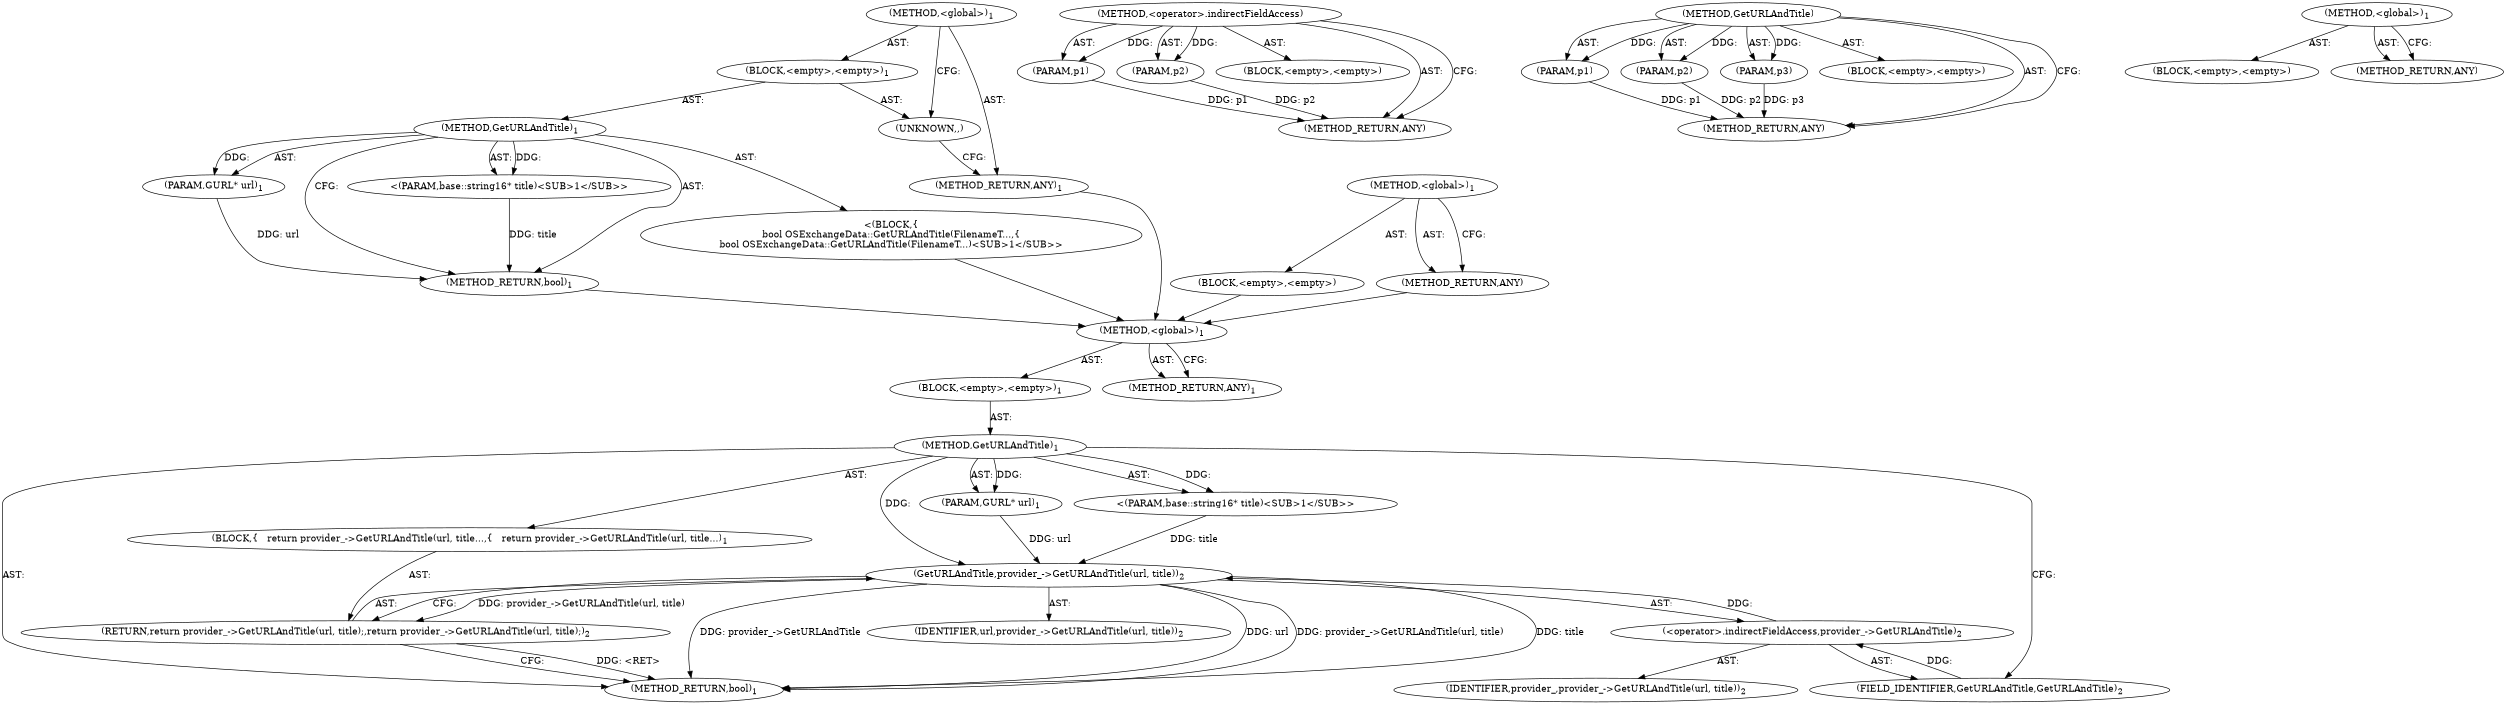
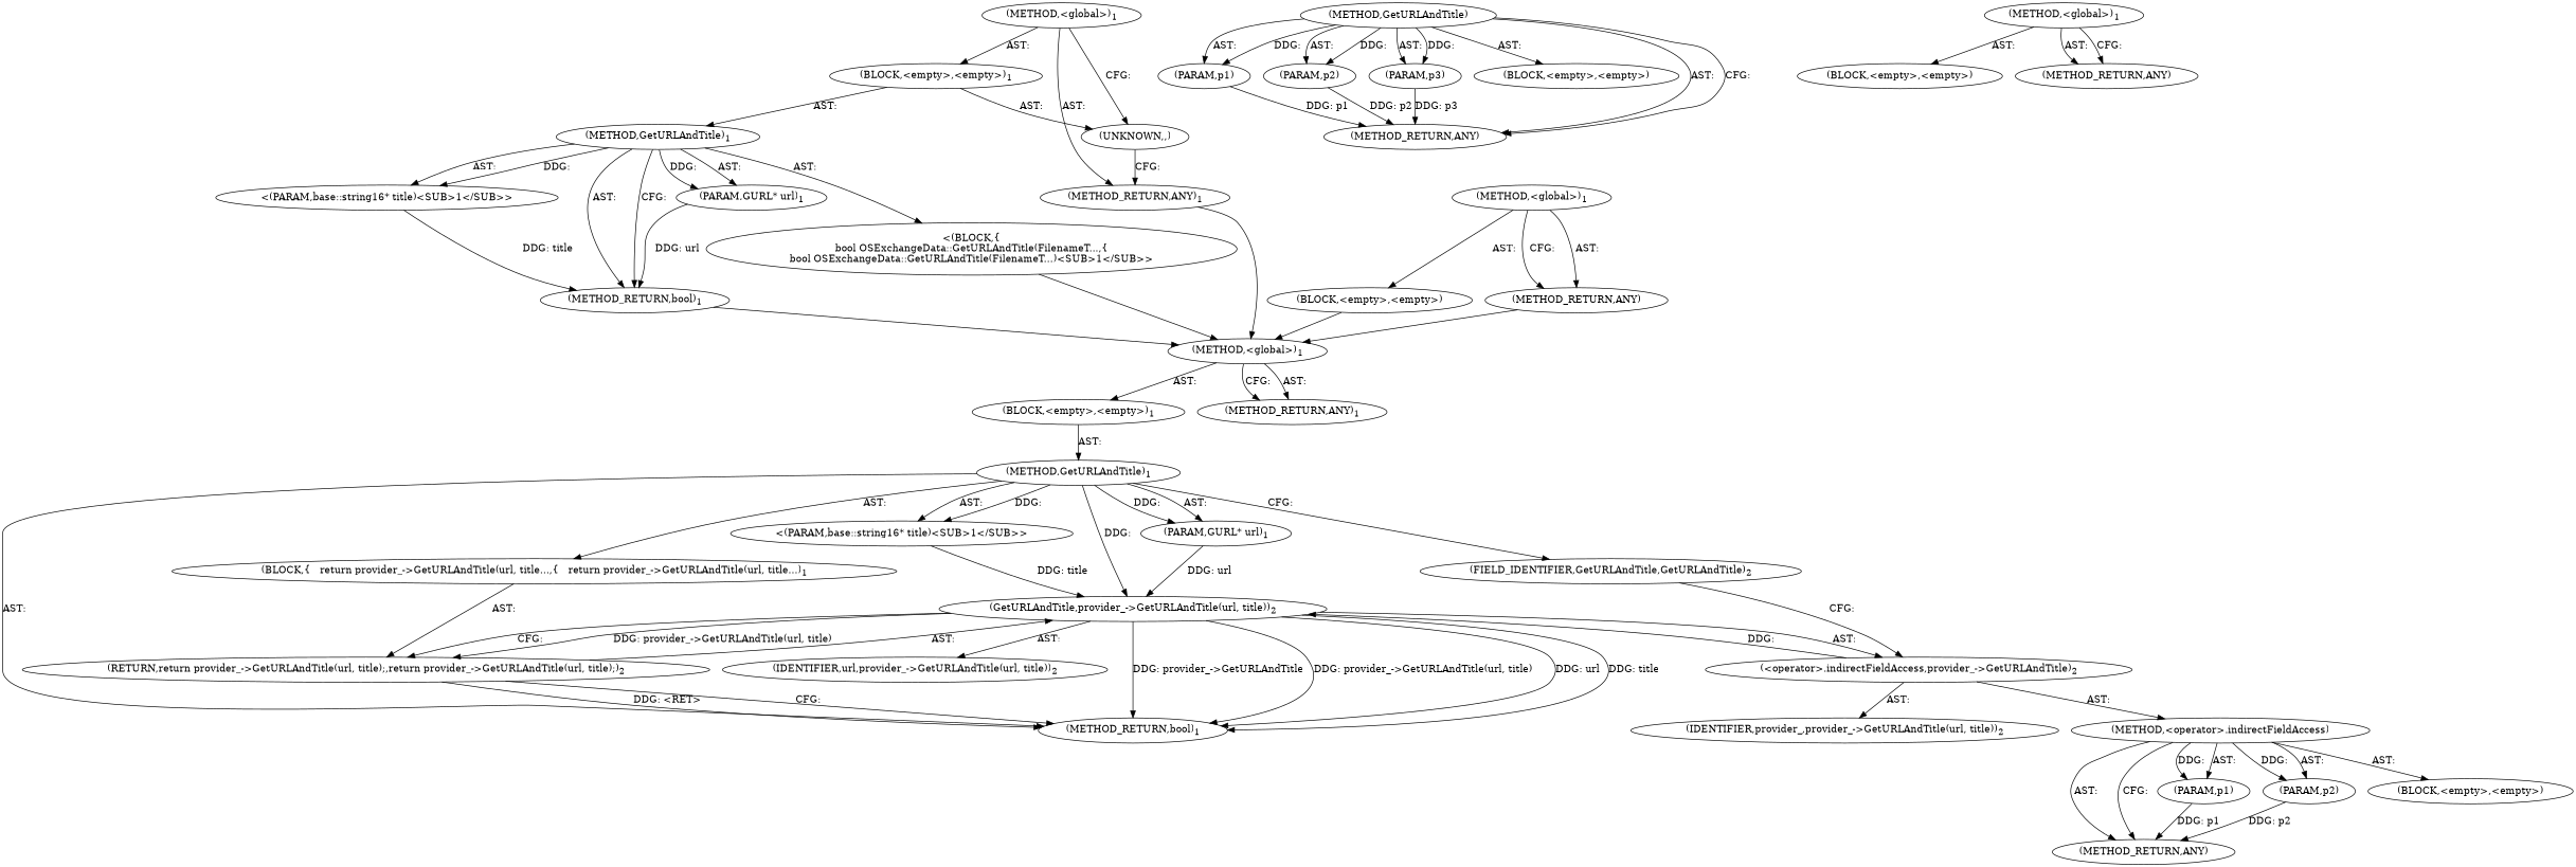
  digraph {
    n1 [label=<(METHOD,&lt;global&gt;)<SUB>1</SUB>>]
    n2 [label=<(BLOCK,&lt;empty&gt;,&lt;empty&gt;)<SUB>1</SUB>>]
    n3 [label=<(METHOD_RETURN,ANY)<SUB>1</SUB>>]
    n4 [label=<(METHOD,GetURLAndTitle)<SUB>1</SUB>>]
    n5 [label=<(PARAM,GURL* url)<SUB>1</SUB>>]
    n6 [label="<(PARAM,base::string16* title)<SUB>1</SUB>>"]
    n7 [label=<(BLOCK,{   return provider_-&gt;GetURLAndTitle(url, title...,{   return provider_-&gt;GetURLAndTitle(url, title...)<SUB>1</SUB>>]
    n8 [label=<(GetURLAndTitle,provider_-&gt;GetURLAndTitle(url, title))<SUB>2</SUB>>]
    n9 [label=<(FIELD_IDENTIFIER,GetURLAndTitle,GetURLAndTitle)<SUB>2</SUB>>]
    n10 [label=<(METHOD_RETURN,bool)<SUB>1</SUB>>]
    n11 [label=<(RETURN,return provider_-&gt;GetURLAndTitle(url, title);,return provider_-&gt;GetURLAndTitle(url, title);)<SUB>2</SUB>>]
    n12 [label=<(&lt;operator&gt;.indirectFieldAccess,provider_-&gt;GetURLAndTitle)<SUB>2</SUB>>]
    n13 [label=<(IDENTIFIER,url,provider_-&gt;GetURLAndTitle(url, title))<SUB>2</SUB>>]
    n14 [label=<(IDENTIFIER,provider_,provider_-&gt;GetURLAndTitle(url, title))<SUB>2</SUB>>]
    n15 [label=<(METHOD,&lt;operator&gt;.indirectFieldAccess)>]
    n16 [label=<(PARAM,p1)>]
    n17 [label=<(PARAM,p2)>]
    n18 [label=<(BLOCK,&lt;empty&gt;,&lt;empty&gt;)>]
    n19 [label=<(METHOD_RETURN,ANY)>]
    n20 [label=<(METHOD,GetURLAndTitle)>]
    n21 [label=<(PARAM,p1)>]
    n22 [label=<(PARAM,p2)>]
    n23 [label=<(PARAM,p3)>]
    n24 [label=<(BLOCK,&lt;empty&gt;,&lt;empty&gt;)>]
    n25 [label=<(METHOD_RETURN,ANY)>]
    n26 [label=<(METHOD,&lt;global&gt;)<SUB>1</SUB>>]
    n27 [label=<(BLOCK,&lt;empty&gt;,&lt;empty&gt;)>]
    n28 [label=<(METHOD_RETURN,ANY)>]
    n29 [label=<(METHOD,&lt;global&gt;)<SUB>1</SUB>>]
    n30 [label=<(BLOCK,&lt;empty&gt;,&lt;empty&gt;)<SUB>1</SUB>>]
    n31 [label=<(UNKNOWN,,)>]
    n32 [label=<(METHOD_RETURN,ANY)<SUB>1</SUB>>]
    n33 [label=<(METHOD,GetURLAndTitle)<SUB>1</SUB>>]
    n34 [label=<(PARAM,GURL* url)<SUB>1</SUB>>]
    n35 [label="<(PARAM,base::string16* title)<SUB>1</SUB>>"]
    n36 [label="<(BLOCK,{\nbool OSExchangeData::GetURLAndTitle(FilenameT...,{\nbool OSExchangeData::GetURLAndTitle(FilenameT...)<SUB>1</SUB>>"]
    n37 [label=<(METHOD_RETURN,bool)<SUB>1</SUB>>]
    n38 [label=<(METHOD,&lt;global&gt;)<SUB>1</SUB>>]
    n39 [label=<(BLOCK,&lt;empty&gt;,&lt;empty&gt;)>]
    n40 [label=<(METHOD_RETURN,ANY)>]
    n1 -> n2 [label="AST: "]
    n1 -> n3 [label="AST: "]
    n1 -> n3 [label="CFG: "]
    n2 -> n4 [label="AST: "]
    n4 -> n5 [label="AST: "]
    n4 -> n5 [label="DDG: "]
    n4 -> n6 [label="AST: "]
    n4 -> n6 [label="DDG: "]
    n4 -> n7 [label="AST: "]
    n4 -> n8 [label="DDG: "]
    n4 -> n9 [label="CFG: "]
    n4 -> n10 [label="AST: "]
    n5 -> n8 [label="DDG: url"]
    n6 -> n8 [label="DDG: title"]
    n7 -> n11 [label="AST: "]
    n8 -> n10 [label="DDG: provider_-&gt;GetURLAndTitle"]
    n8 -> n10 [label="DDG: url"]
    n8 -> n10 [label="DDG: title"]
    n8 -> n10 [label="DDG: provider_-&gt;GetURLAndTitle(url, title)"]
    n8 -> n11 [label="CFG: "]
    n8 -> n11 [label="DDG: provider_-&gt;GetURLAndTitle(url, title)"]
    n8 -> n12 [label="AST: "]
    n8 -> n13 [label="AST: "]
-   n9 -> n12 [label="DDG: "]
+   n9 -> n12 [label="CFG: "]
    n11 -> n8 [label="AST: "]
    n11 -> n10 [label="CFG: "]
    n11 -> n10 [label="DDG: &lt;RET&gt;"]
    n12 -> n8 [label="DDG: "]
-   n12 -> n9 [label="AST: "]
+   n12 -> n15 [label="AST: "]
    n12 -> n14 [label="AST: "]
    n15 -> n16 [label="AST: "]
    n15 -> n16 [label="DDG: "]
    n15 -> n17 [label="AST: "]
    n15 -> n17 [label="DDG: "]
    n15 -> n18 [label="AST: "]
    n15 -> n19 [label="AST: "]
    n15 -> n19 [label="CFG: "]
    n16 -> n19 [label="DDG: p1"]
    n17 -> n19 [label="DDG: p2"]
    n20 -> n21 [label="AST: "]
    n20 -> n21 [label="DDG: "]
    n20 -> n22 [label="AST: "]
    n20 -> n22 [label="DDG: "]
    n20 -> n23 [label="AST: "]
    n20 -> n23 [label="DDG: "]
    n20 -> n24 [label="AST: "]
    n20 -> n25 [label="AST: "]
    n20 -> n25 [label="CFG: "]
    n21 -> n25 [label="DDG: p1"]
    n22 -> n25 [label="DDG: p2"]
    n23 -> n25 [label="DDG: p3"]
    n26 -> n27 [label="AST: "]
    n26 -> n28 [label="AST: "]
    n26 -> n28 [label="CFG: "]
    n29 -> n30 [label="AST: "]
    n29 -> n31 [label="CFG: "]
    n29 -> n32 [label="AST: "]
    n30 -> n31 [label="AST: "]
    n30 -> n33 [label="AST: "]
    n31 -> n32 [label="CFG: "]
    n32 -> n1
    n33 -> n34 [label="AST: "]
    n33 -> n34 [label="DDG: "]
    n33 -> n35 [label="AST: "]
    n33 -> n35 [label="DDG: "]
    n33 -> n36 [label="AST: "]
    n33 -> n37 [label="AST: "]
    n33 -> n37 [label="CFG: "]
    n34 -> n37 [label="DDG: url"]
    n35 -> n37 [label="DDG: title"]
    n36 -> n1
    n37 -> n1
    n38 -> n39 [label="AST: "]
    n38 -> n40 [label="AST: "]
    n38 -> n40 [label="CFG: "]
    n39 -> n1
    n40 -> n1
  }
